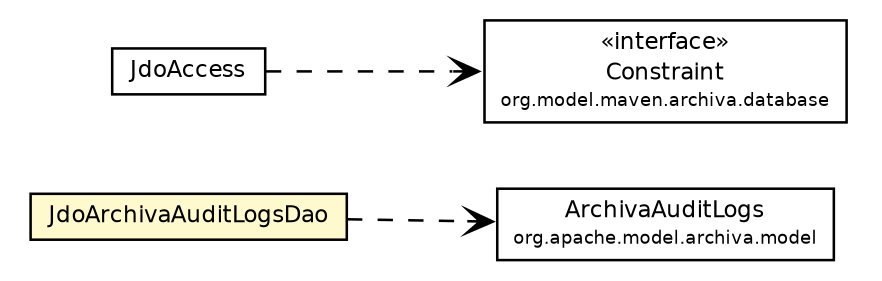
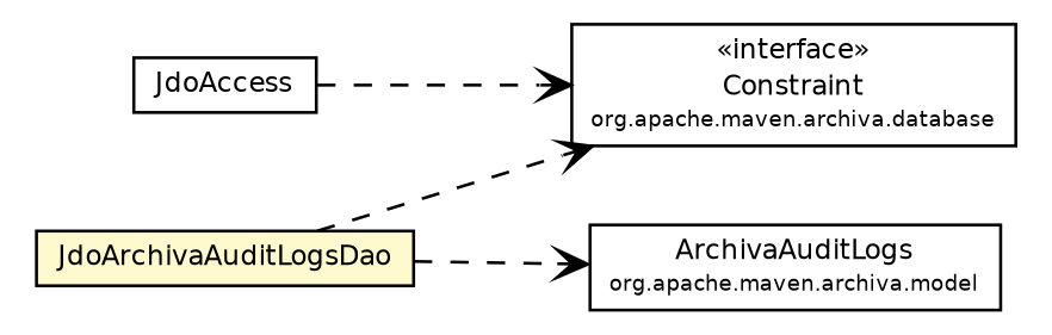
  digraph {
    rankdir=LR
    node [fontcolor=black fontname=Helvetica fontsize=9.0 shape=plaintext]
    edge [arrowhead=open color=black fontcolor=black fontname=Helvetica fontsize=10.0 headport=p labelfontname=Helvetica labelfontsize=10 style=dashed tailport=p]
-   n1 [label=<<table border="0" cellborder="1" cellspacing="0" cellpadding="2" port="p" href="../Constraint.html"> 		<tr><td><table border="0" cellspacing="0" cellpadding="1"> 			<tr><td> &laquo;interface&raquo; </td></tr> 			<tr><td> Constraint </td></tr> 			<tr><td><font point-size="7.0"> org.model.maven.archiva.database </font></td></tr> 		</table></td></tr> 		</table>>]
+   n1 [label=<<table border="0" cellborder="1" cellspacing="0" cellpadding="2" port="p" href="../Constraint.html"> 		<tr><td><table border="0" cellspacing="0" cellpadding="1"> 			<tr><td> &laquo;interface&raquo; </td></tr> 			<tr><td> Constraint </td></tr> 			<tr><td><font point-size="7.0"> org.apache.maven.archiva.database </font></td></tr> 		</table></td></tr> 		</table>>]
    n2 [label=<<table border="0" cellborder="1" cellspacing="0" cellpadding="2" port="p" bgcolor="lemonChiffon" href="./JdoArchivaAuditLogsDao.html"> 		<tr><td><table border="0" cellspacing="0" cellpadding="1"> 			<tr><td> JdoArchivaAuditLogsDao </td></tr> 		</table></td></tr> 		</table>>]
-   n3 [label=<<table border="0" cellborder="1" cellspacing="0" cellpadding="2" port="p" href="http://java.sun.com/j2se/1.4.2/docs/api/org/apache/maven/archiva/model/ArchivaAuditLogs.html"> 		<tr><td><table border="0" cellspacing="0" cellpadding="1"> 			<tr><td> ArchivaAuditLogs </td></tr> 			<tr><td><font point-size="7.0"> org.apache.model.archiva.model </font></td></tr> 		</table></td></tr> 		</table>>]
+   n3 [label=<<table border="0" cellborder="1" cellspacing="0" cellpadding="2" port="p" href="http://java.sun.com/j2se/1.4.2/docs/api/org/apache/maven/archiva/model/ArchivaAuditLogs.html"> 		<tr><td><table border="0" cellspacing="0" cellpadding="1"> 			<tr><td> ArchivaAuditLogs </td></tr> 			<tr><td><font point-size="7.0"> org.apache.maven.archiva.model </font></td></tr> 		</table></td></tr> 		</table>>]
    n4 [label=<<table border="0" cellborder="1" cellspacing="0" cellpadding="2" port="p" href="./JdoAccess.html"> 		<tr><td><table border="0" cellspacing="0" cellpadding="1"> 			<tr><td> JdoAccess </td></tr> 		</table></td></tr> 		</table>>]
+   n2 -> n1
    n2 -> n3
    n4 -> n1
  }
